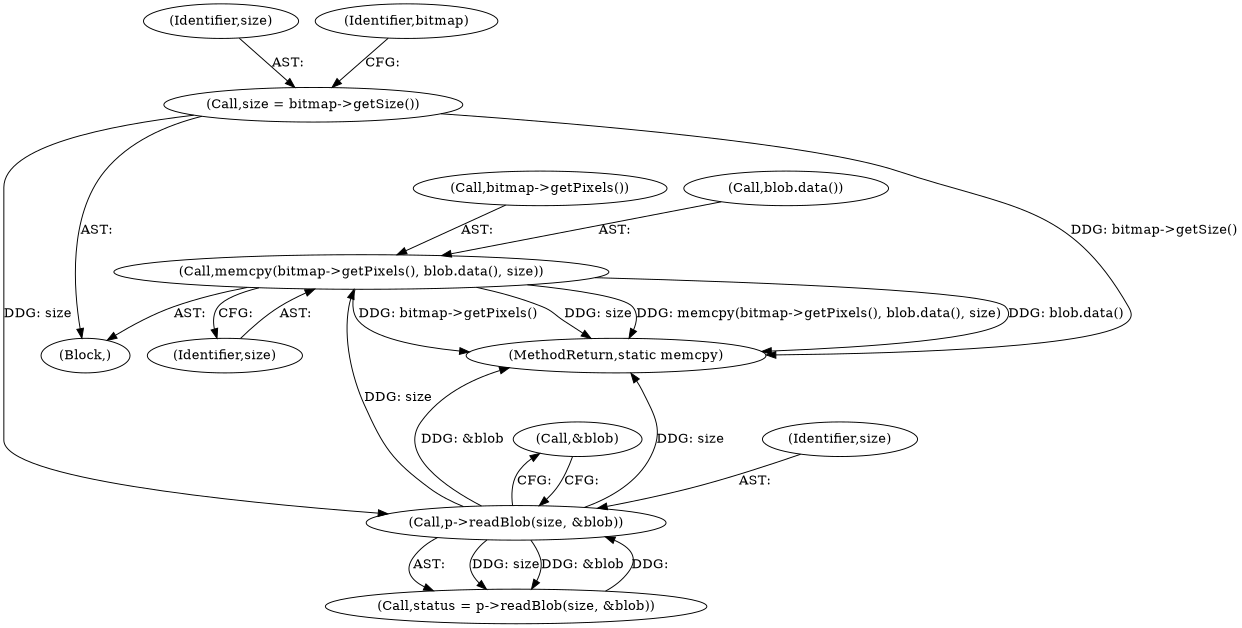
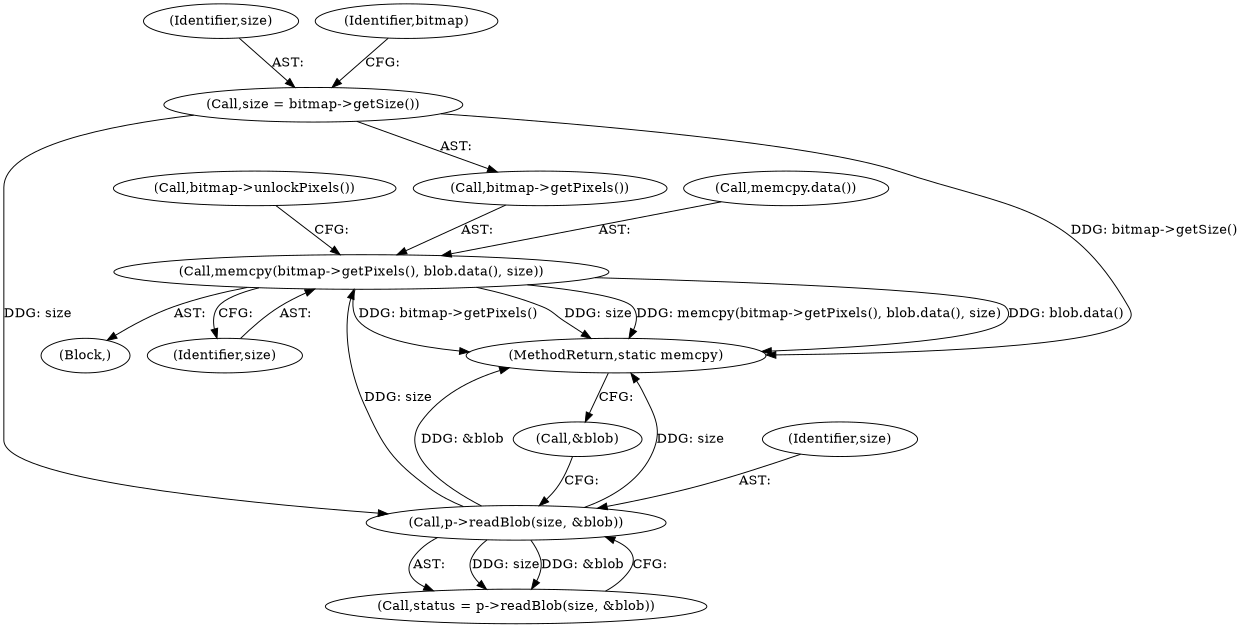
  digraph {
    n1 [label="(Call,memcpy(bitmap->getPixels(), blob.data(), size))"]
    n2 [label="(MethodReturn,static memcpy)"]
    n3 [label="(Identifier,size)"]
    n4 [label="(Block,)"]
    n5 [label="(Call,p->readBlob(size, &blob))"]
    n6 [label="(Call,&blob)"]
    n7 [label="(Call,status = p->readBlob(size, &blob))"]
    n8 [label="(Call,size = bitmap->getSize())"]
    n9 [label="(Identifier,size)"]
    n10 [label="(Identifier,size)"]
-   n11 [label="(Call,blob.data())"]
+   n11 [label="(Call,memcpy.data())"]
+   n12 [label="(Call,bitmap->unlockPixels())"]
    n13 [label="(Identifier,bitmap)"]
    n14 [label="(Call,bitmap->getPixels())"]
    n1 -> n2 [label="DDG: size"]
    n1 -> n2 [label="DDG: memcpy(bitmap->getPixels(), blob.data(), size)"]
    n1 -> n2 [label="DDG: blob.data()"]
    n1 -> n2 [label="DDG: bitmap->getPixels()"]
    n1 -> n3 [label="CFG: "]
    n1 -> n4 [label="AST: "]
    n3 -> n1 [label="AST: "]
    n5 -> n1 [label="DDG: size"]
    n5 -> n2 [label="DDG: size"]
    n5 -> n2 [label="DDG: &blob"]
-   n5 -> n6 [label="CFG: "]
+   n2 -> n6 [label="CFG: "]
    n5 -> n7 [label="AST: "]
    n5 -> n7 [label="DDG: size"]
    n5 -> n7 [label="DDG: &blob"]
    n6 -> n5 [label="CFG: "]
-   n7 -> n5 [label="DDG: "]
+   n7 -> n5 [label="CFG: "]
    n8 -> n2 [label="DDG: bitmap->getSize()"]
-   n8 -> n4 [label="AST: "]
+   n8 -> n14 [label="AST: "]
    n8 -> n5 [label="DDG: size"]
    n9 -> n8 [label="AST: "]
    n10 -> n5 [label="AST: "]
    n11 -> n1 [label="AST: "]
+   n12 -> n1 [label="CFG: "]
    n13 -> n8 [label="CFG: "]
    n14 -> n1 [label="AST: "]
  }
